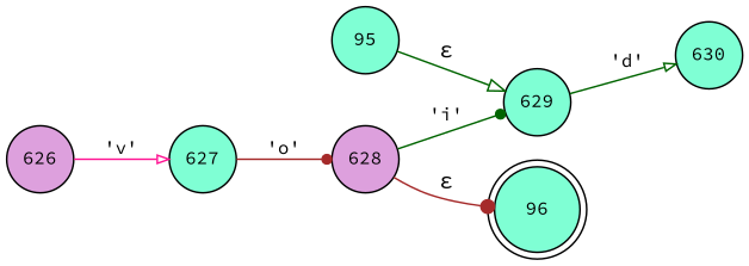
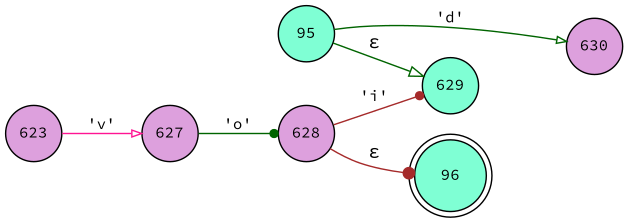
  digraph {
    fontname="Source Code Pro"
    rankdir=LR
    node [fillcolor=aquamarine fixedsize=true fontname="Source Code Pro" fontsize=11 shape=circle style=filled peripheries=1]
    edge [arrowhead=onormal arrowsize=.7 color=darkgreen fontname="Source Code Pro" fontsize=11]
    n1 [label=96 shape=doublecircle width=.6 peripheries=""]
-   n2 [fillcolor=plum label=626 width=.55]
-   n3 [label=627 width=.55]
+   n2 [fillcolor=plum label=623 width=.55]
+   n3 [fillcolor=plum label=627 width=.55]
    n4 [fillcolor=plum label=628 width=.55]
    n5 [label=629 width=.55]
-   n6 [label=630 width=.55]
+   n6 [fillcolor=plum label=630 width=.55]
    n7 [label=95 width=.55]
    n2 -> n3 [color=deeppink label="'v'"]
-   n3 -> n4 [arrowhead=dot color=brown label="'o'"]
+   n3 -> n4 [arrowhead=dot label="'o'"]
    n4 -> n1 [arrowhead=dot color=brown label="&epsilon;" arrowsize="" fontsize=""]
-   n4 -> n5 [arrowhead=dot label="'i'"]
-   n5 -> n6 [label="'d'"]
+   n4 -> n5 [arrowhead=dot color=brown label="'i'"]
+   n7 -> n6 [label="'d'"]
    n7 -> n5 [label="&epsilon;" arrowsize="" fontsize=""]
  }
